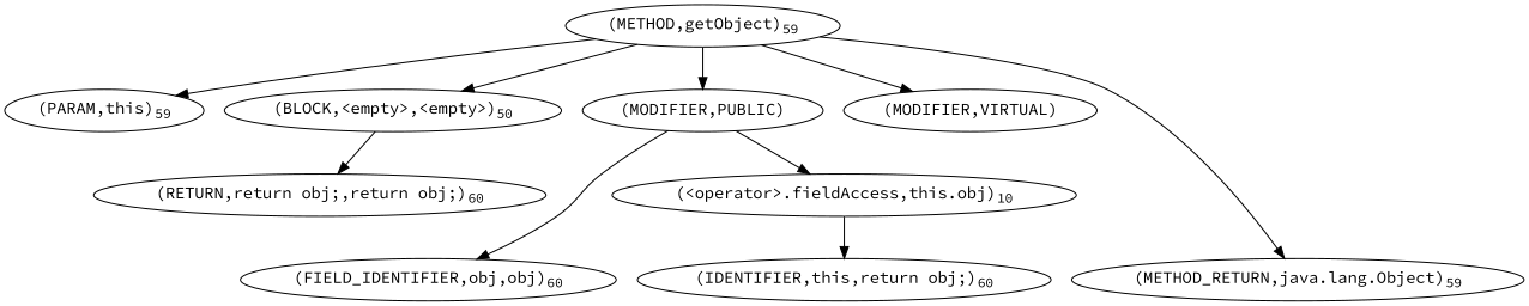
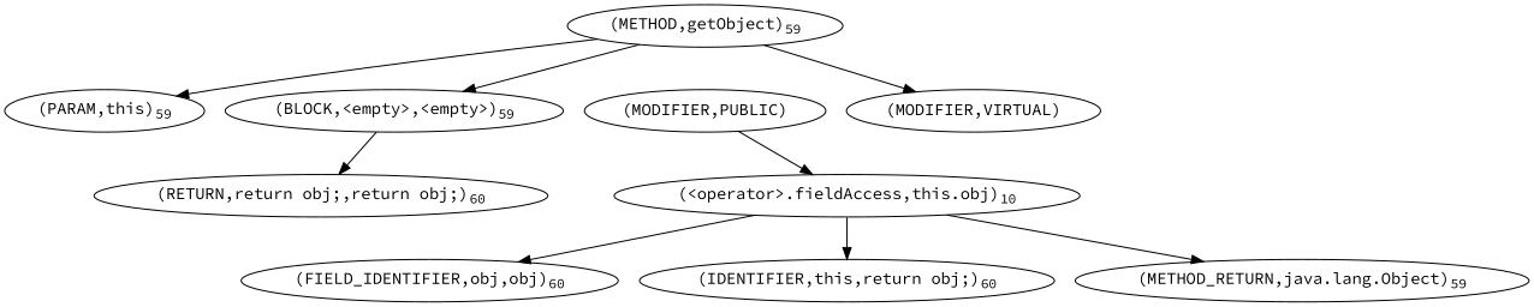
  digraph {
    fontname="Source Code Pro"
    node [fontname="Source Code Pro"]
    edge [fontname="Source Code Pro"]
    n1 [label=<(METHOD,getObject)<SUB>59</SUB>>]
    n2 [label=<(PARAM,this)<SUB>59</SUB>>]
-   n3 [label=<(BLOCK,&lt;empty&gt;,&lt;empty&gt;)<SUB>50</SUB>>]
+   n3 [label=<(BLOCK,&lt;empty&gt;,&lt;empty&gt;)<SUB>59</SUB>>]
    n4 [label=<(MODIFIER,PUBLIC)>]
    n5 [label=<(MODIFIER,VIRTUAL)>]
    n6 [label=<(METHOD_RETURN,java.lang.Object)<SUB>59</SUB>>]
    n7 [label=<(RETURN,return obj;,return obj;)<SUB>60</SUB>>]
    n8 [label=<(&lt;operator&gt;.fieldAccess,this.obj)<SUB>10</SUB>>]
    n9 [label=<(IDENTIFIER,this,return obj;)<SUB>60</SUB>>]
    n10 [label=<(FIELD_IDENTIFIER,obj,obj)<SUB>60</SUB>>]
    n1 -> n2
    n1 -> n3
-   n1 -> n4
    n1 -> n5
-   n1 -> n6
+   n8 -> n6
    n3 -> n7
    n4 -> n8
    n8 -> n9
-   n4 -> n10
+   n8 -> n10
  }
